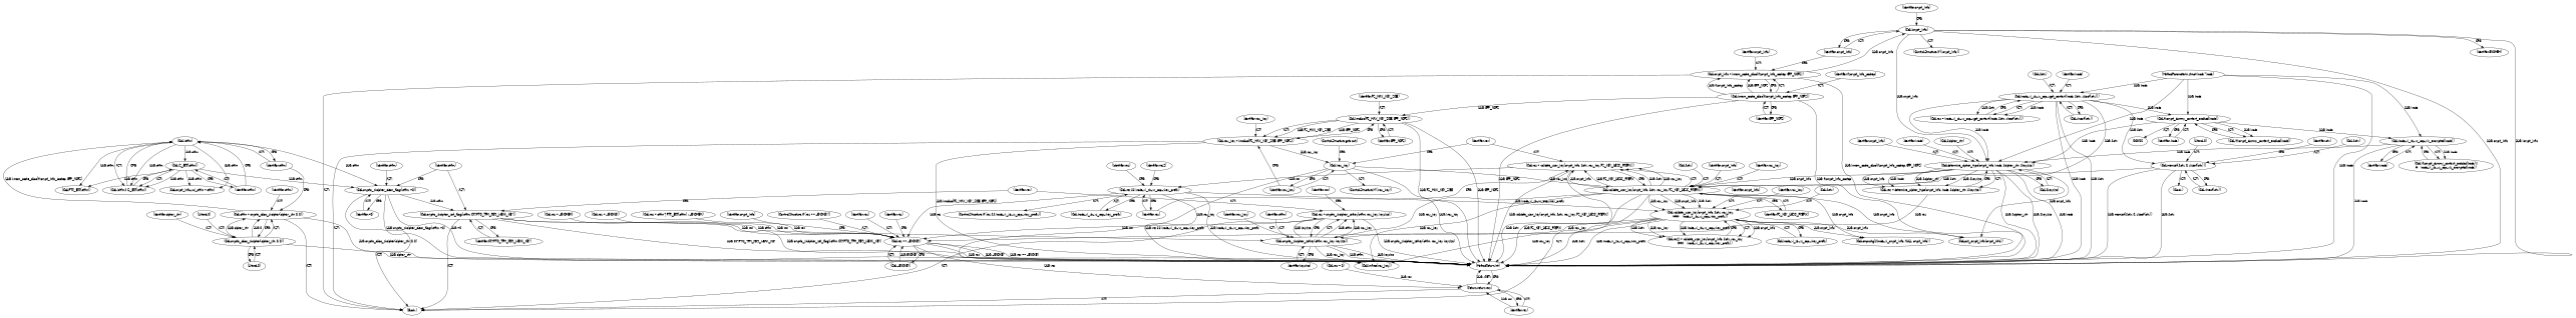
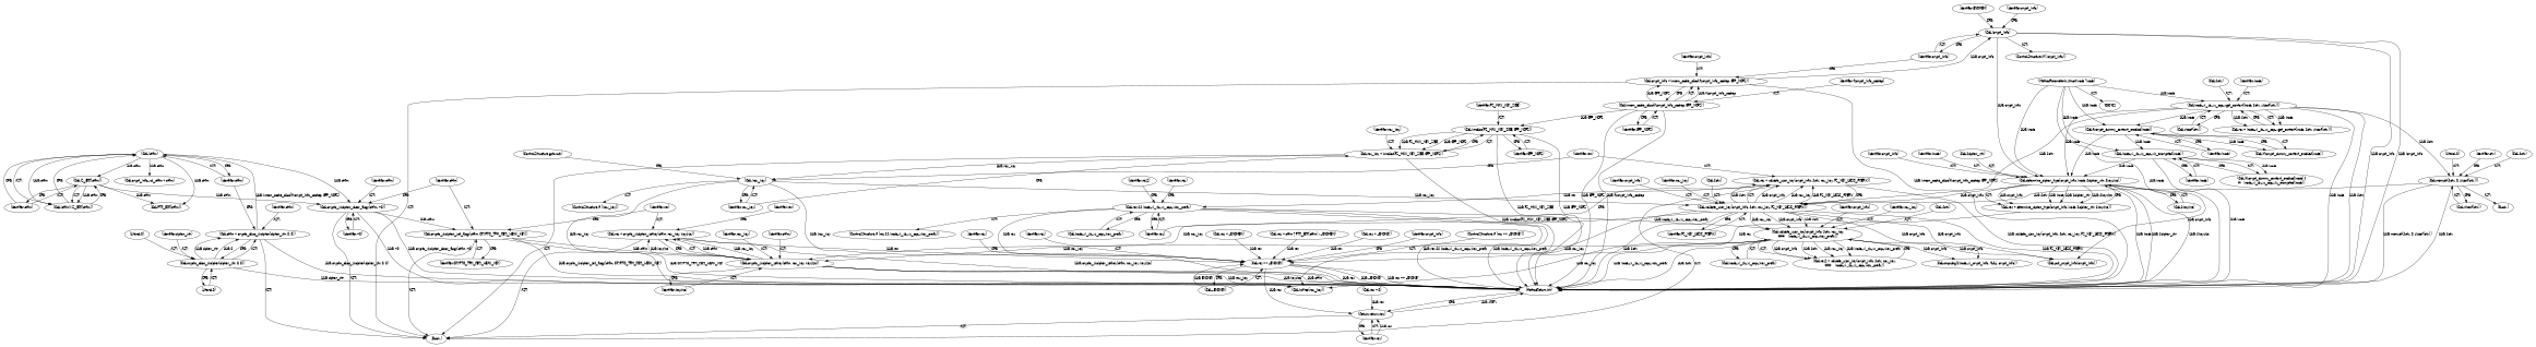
  digraph {
    fontname="Patrick Hand"
    node [fontname="Patrick Hand"]
    edge [fontname="Patrick Hand"]
    n1 [label="(Call,res = crypto_skcipher_setkey(ctfm, raw_key, keysize))"]
    n2 [label="(Call,crypto_skcipher_setkey(ctfm, raw_key, keysize))"]
    n3 [label="(Call,res == -ENOKEY)"]
    n4 [label="(Block,)"]
    n5 [label="(MethodReturn,int)"]
    n6 [label="(Call,kzfree(raw_key))"]
    n7 [label="(Identifier,keysize)"]
    n8 [label="(Return,return res;)"]
    n9 [label="(Call,-ENOKEY)"]
    n10 [label="(Call,crypto_skcipher_set_flags(ctfm, CRYPTO_TFM_REQ_WEAK_KEY))"]
    n11 [label="(Identifier,CRYPTO_TFM_REQ_WEAK_KEY)"]
    n12 [label="(Call,crypto_skcipher_clear_flags(ctfm, ~0))"]
    n13 [label="(Identifier,~0)"]
    n14 [label="(Call,!ctfm)"]
    n15 [label="(Call,IS_ERR(ctfm))"]
    n16 [label="(Call,PTR_ERR(ctfm))"]
    n17 [label="(Call,!ctfm || IS_ERR(ctfm))"]
    n18 [label="(Call,crypt_info->ci_ctfm = ctfm)"]
    n19 [label="(Identifier,ctfm)"]
    n20 [label="(Identifier,ctfm)"]
    n21 [label="(Call,ctfm = crypto_alloc_skcipher(cipher_str, 0, 0))"]
    n22 [label="(Call,crypto_alloc_skcipher(cipher_str, 0, 0))"]
    n23 [label="(Literal,0)"]
    n24 [label="(Call,validate_user_key(crypt_info, &ctx, raw_key, FS_KEY_DESC_PREFIX))"]
    n25 [label="(Call,validate_user_key(crypt_info, &ctx, raw_key,\n\t\t\t\t\t     inode->i_sb->s_cop->key_prefix))"]
    n26 [label="(Call,res = validate_user_key(crypt_info, &ctx, raw_key, FS_KEY_DESC_PREFIX))"]
    n27 [label="(Call,put_crypt_info(crypt_info))"]
    n28 [label="(Call,cmpxchg(&inode->i_crypt_info, NULL, crypt_info))"]
    n29 [label="(Identifier,FS_KEY_DESC_PREFIX)"]
    n30 [label="(Call,res2 = validate_user_key(crypt_info, &ctx, raw_key,\n\t\t\t\t\t     inode->i_sb->s_cop->key_prefix))"]
    n31 [label="(Call,inode->i_sb->s_cop->key_prefix)"]
    n32 [label="(Call,res && inode->i_sb->s_cop->key_prefix)"]
    n33 [label="(Call,determine_cipher_type(crypt_info, inode, &cipher_str, &keysize))"]
    n34 [label="(Call,res = determine_cipher_type(crypt_info, inode, &cipher_str, &keysize))"]
    n35 [label="(Call,&keysize)"]
    n36 [label="(Call,!crypt_info)"]
    n37 [label="(ControlStructure,if (!crypt_info))"]
    n38 [label="(Identifier,crypt_info)"]
    n39 [label="(Call,crypt_info = kmem_cache_alloc(fscrypt_info_cachep, GFP_NOFS))"]
    n40 [label="(Call,kmem_cache_alloc(fscrypt_info_cachep, GFP_NOFS))"]
    n41 [label="(Call,kmalloc(FS_MAX_KEY_SIZE, GFP_NOFS))"]
    n42 [label="(Identifier,GFP_NOFS)"]
    n43 [label="(Call,raw_key = kmalloc(FS_MAX_KEY_SIZE, GFP_NOFS))"]
    n44 [label="(Identifier,GFP_NOFS)"]
    n45 [label="(Call,fscrypt_dummy_context_enabled(inode))"]
    n46 [label="(Call,inode->i_sb->s_cop->is_encrypted(inode))"]
    n47 [label="(Call,!fscrypt_dummy_context_enabled(inode))"]
    n48 [label="(Identifier,inode)"]
    n49 [label="(Identifier,inode)"]
    n50 [label="(Call,!fscrypt_dummy_context_enabled(inode) ||\n\t\t    inode->i_sb->s_cop->is_encrypted(inode))"]
    n51 [label="(Call,inode->i_sb->s_cop->get_context(inode, &ctx, sizeof(ctx)))"]
    n52 [label="(Call,memset(&ctx, 0, sizeof(ctx)))"]
    n53 [label="(Call,sizeof(ctx))"]
    n54 [label="(Call,res = inode->i_sb->s_cop->get_context(inode, &ctx, sizeof(ctx)))"]
    n55 [label="(Call,sizeof(ctx))"]
    n56 [label="(Block,)"]
    n57 [label="(MethodParameterIn,struct inode *inode)"]
    1000102
    n59 [label="(Call,!raw_key)"]
    n60 [label="(Identifier,raw_key)"]
    n61 [label="(ControlStructure,if (!raw_key))"]
    n62 [label="(ControlStructure,if (res && inode->i_sb->s_cop->key_prefix))"]
    n63 [label="(Call,inode->i_sb->s_cop->key_prefix)"]
    n64 [label="(Identifier,res)"]
    n65 [label="(Identifier,res)"]
    n66 [label="(ControlStructure,if (res == -ENOKEY))"]
    n67 [label="(ControlStructure,goto out;)"]
    n68 [label="(Identifier,raw_key)"]
    n69 [label="(Identifier,crypt_info)"]
    n70 [label="(Identifier,ctx)"]
    n71 [label="(Identifier,inode)"]
    n72 [label="(Identifier,res)"]
    n73 [label="(Identifier,inode)"]
    n74 [label="(Identifier,res2)"]
    n75 [label="(Call,&cipher_str)"]
    n76 [label="(Identifier,ctfm)"]
    n77 [label="(Identifier,ctfm)"]
    n78 [label="(Identifier,crypt_info)"]
    n79 [label="(Identifier,res)"]
    n80 [label="(Call,res = -ENOMEM)"]
    n81 [label="(Identifier,crypt_info)"]
    n82 [label="(Identifier,res)"]
    n83 [label="(Identifier,raw_key)"]
    n84 [label="(Identifier,ENOMEM)"]
    n85 [label="(Identifier,cipher_str)"]
    n86 [label="(Call,res = ctfm ? PTR_ERR(ctfm) : -ENOMEM)"]
    n87 [label="(Identifier,crypt_info)"]
    n88 [label="(Identifier,raw_key)"]
    n89 [label="(Literal,0)"]
    n90 [label="(Call,&ctx)"]
    n91 [label="(Call,&ctx)"]
    n92 [label="(Identifier,res)"]
    n93 [label="(Identifier,res)"]
    n94 [label="(Call,res = -ENOKEY)"]
    n95 [label="(Identifier,crypt_info)"]
    n96 [label="(Identifier,crypt_info)"]
    n97 [label="(Identifier,raw_key)"]
    n98 [label="(Identifier,ctfm)"]
    n99 [label="(Identifier,FS_MAX_KEY_SIZE)"]
    n100 [label="(Call,&ctx)"]
    n101 [label="(Identifier,fscrypt_info_cachep)"]
    n102 [label="(Call,&ctx)"]
    n103 [label="(Identifier,ctfm)"]
    n104 [label="(Call,res = 0)"]
    n105 [label="(Identifier,res)"]
    n106 [label="(Literal,0)"]
    n1 -> n2 [label="CFG: "]
    n1 -> n3 [label="DDG: res"]
    n1 -> n4 [label="AST: "]
    n1 -> n5 [label="DDG: crypto_skcipher_setkey(ctfm, raw_key, keysize)"]
    n2 -> n1 [label="AST: "]
    n2 -> n1 [label="DDG: ctfm"]
    n2 -> n1 [label="DDG: raw_key"]
    n2 -> n1 [label="DDG: keysize"]
    n2 -> n5 [label="DDG: keysize"]
    n2 -> n5 [label="DDG: ctfm"]
    n2 -> n6 [label="DDG: raw_key"]
    n2 -> n7 [label="CFG: "]
    n3 -> n5 [label="DDG: res"]
    n3 -> n5 [label="DDG: -ENOKEY"]
    n3 -> n5 [label="DDG: res == -ENOKEY"]
    n3 -> n8 [label="DDG: res"]
    n3 -> n9 [label="CFG: "]
    n5 -> n8 [label="CFG: "]
    n7 -> n2 [label="AST: "]
    n8 -> n4 [label="AST: "]
    n8 -> n5 [label="DDG: <RET>"]
    n8 -> n65 [label="CFG: "]
    n9 -> n3 [label="AST: "]
    n9 -> n3 [label="DDG: ENOKEY"]
    n10 -> n2 [label="DDG: ctfm"]
    n10 -> n4 [label="AST: "]
    n10 -> n5 [label="DDG: crypto_skcipher_set_flags(ctfm, CRYPTO_TFM_REQ_WEAK_KEY)"]
    n10 -> n5 [label="DDG: CRYPTO_TFM_REQ_WEAK_KEY"]
    n10 -> n11 [label="CFG: "]
    n11 -> n10 [label="AST: "]
    n12 -> n4 [label="AST: "]
    n12 -> n5 [label="DDG: crypto_skcipher_clear_flags(ctfm, ~0)"]
    n12 -> n5 [label="DDG: ~0"]
    n12 -> n10 [label="DDG: ctfm"]
    n12 -> n13 [label="CFG: "]
    n13 -> n12 [label="AST: "]
    n14 -> n12 [label="DDG: ctfm"]
    n14 -> n15 [label="DDG: ctfm"]
    n14 -> n16 [label="DDG: ctfm"]
    n14 -> n17 [label="AST: "]
    n14 -> n17 [label="DDG: ctfm"]
    n14 -> n18 [label="DDG: ctfm"]
    n14 -> n19 [label="CFG: "]
    n15 -> n12 [label="DDG: ctfm"]
    n15 -> n16 [label="DDG: ctfm"]
    n15 -> n17 [label="AST: "]
    n15 -> n17 [label="DDG: ctfm"]
-   n15 -> n18 [label="DDG: ctfm"]
    n15 -> n20 [label="CFG: "]
    n17 -> n14 [label="CFG: "]
    n17 -> n15 [label="CFG: "]
    n19 -> n14 [label="AST: "]
    n19 -> n21 [label="CFG: "]
    n20 -> n14 [label="CFG: "]
    n20 -> n15 [label="AST: "]
    n21 -> n4 [label="AST: "]
    n21 -> n5 [label="DDG: crypto_alloc_skcipher(cipher_str, 0, 0)"]
    n21 -> n14 [label="DDG: kmem_cache_alloc(fscrypt_info_cachep, GFP_NOFS)"]
    n21 -> n22 [label="CFG: "]
    n22 -> n5 [label="DDG: cipher_str"]
    n22 -> n21 [label="AST: "]
    n22 -> n21 [label="DDG: cipher_str"]
    n22 -> n21 [label="DDG: 0"]
    n22 -> n23 [label="CFG: "]
    n23 -> n22 [label="AST: "]
    n24 -> n2 [label="DDG: raw_key"]
    n24 -> n5 [label="DDG: FS_KEY_DESC_PREFIX"]
    n24 -> n5 [label="DDG: &ctx"]
    n24 -> n6 [label="DDG: raw_key"]
    n24 -> n25 [label="DDG: crypt_info"]
    n24 -> n25 [label="DDG: &ctx"]
    n24 -> n25 [label="DDG: raw_key"]
    n24 -> n26 [label="AST: "]
    n24 -> n26 [label="DDG: crypt_info"]
    n24 -> n26 [label="DDG: &ctx"]
    n24 -> n26 [label="DDG: raw_key"]
    n24 -> n26 [label="DDG: FS_KEY_DESC_PREFIX"]
    n24 -> n27 [label="DDG: crypt_info"]
    n24 -> n28 [label="DDG: crypt_info"]
    n24 -> n29 [label="CFG: "]
    n25 -> n2 [label="DDG: raw_key"]
    n25 -> n5 [label="DDG: inode->i_sb->s_cop->key_prefix"]
    n25 -> n5 [label="DDG: &ctx"]
    n25 -> n6 [label="DDG: raw_key"]
    n25 -> n27 [label="DDG: crypt_info"]
    n25 -> n28 [label="DDG: crypt_info"]
    n25 -> n30 [label="AST: "]
    n25 -> n30 [label="DDG: crypt_info"]
    n25 -> n30 [label="DDG: &ctx"]
    n25 -> n30 [label="DDG: raw_key"]
    n25 -> n30 [label="DDG: inode->i_sb->s_cop->key_prefix"]
    n25 -> n31 [label="CFG: "]
    n26 -> n4 [label="AST: "]
    n26 -> n5 [label="DDG: validate_user_key(crypt_info, &ctx, raw_key, FS_KEY_DESC_PREFIX)"]
    n26 -> n24 [label="CFG: "]
    n26 -> n32 [label="DDG: res"]
    n29 -> n24 [label="AST: "]
    n30 -> n25 [label="CFG: "]
    n31 -> n25 [label="AST: "]
    n32 -> n3 [label="DDG: res"]
    n32 -> n5 [label="DDG: res && inode->i_sb->s_cop->key_prefix"]
    n32 -> n5 [label="DDG: inode->i_sb->s_cop->key_prefix"]
    n32 -> n25 [label="DDG: inode->i_sb->s_cop->key_prefix"]
    n32 -> n62 [label="AST: "]
    n32 -> n63 [label="CFG: "]
    n32 -> n64 [label="CFG: "]
    n33 -> n5 [label="DDG: inode"]
    n33 -> n5 [label="DDG: &cipher_str"]
    n33 -> n5 [label="DDG: &keysize"]
    n33 -> n24 [label="DDG: crypt_info"]
    n33 -> n27 [label="DDG: crypt_info"]
    n33 -> n34 [label="AST: "]
    n33 -> n34 [label="DDG: crypt_info"]
    n33 -> n34 [label="DDG: inode"]
    n33 -> n34 [label="DDG: &cipher_str"]
    n33 -> n34 [label="DDG: &keysize"]
    n33 -> n35 [label="CFG: "]
    n34 -> n3 [label="DDG: res"]
    n34 -> n33 [label="CFG: "]
    n35 -> n33 [label="AST: "]
    n36 -> n5 [label="DDG: crypt_info"]
    n36 -> n5 [label="DDG: !crypt_info"]
    n36 -> n33 [label="DDG: crypt_info"]
    n36 -> n37 [label="AST: "]
    n36 -> n38 [label="CFG: "]
    n38 -> n36 [label="AST: "]
    n38 -> n39 [label="CFG: "]
    n39 -> n4 [label="AST: "]
    n39 -> n5 [label="DDG: kmem_cache_alloc(fscrypt_info_cachep, GFP_NOFS)"]
    n39 -> n36 [label="DDG: crypt_info"]
    n39 -> n40 [label="CFG: "]
    n40 -> n5 [label="DDG: fscrypt_info_cachep"]
    n40 -> n5 [label="DDG: GFP_NOFS"]
    n40 -> n39 [label="AST: "]
    n40 -> n39 [label="DDG: fscrypt_info_cachep"]
    n40 -> n39 [label="DDG: GFP_NOFS"]
    n40 -> n41 [label="DDG: GFP_NOFS"]
    n40 -> n42 [label="CFG: "]
    n41 -> n5 [label="DDG: FS_MAX_KEY_SIZE"]
    n41 -> n5 [label="DDG: GFP_NOFS"]
    n41 -> n43 [label="AST: "]
    n41 -> n43 [label="DDG: FS_MAX_KEY_SIZE"]
    n41 -> n43 [label="DDG: GFP_NOFS"]
    n41 -> n44 [label="CFG: "]
    n42 -> n40 [label="AST: "]
    n43 -> n4 [label="AST: "]
    n43 -> n5 [label="DDG: kmalloc(FS_MAX_KEY_SIZE, GFP_NOFS)"]
    n43 -> n41 [label="CFG: "]
    n43 -> n59 [label="DDG: raw_key"]
    n44 -> n41 [label="AST: "]
    n45 -> n33 [label="DDG: inode"]
    n45 -> n46 [label="DDG: inode"]
    n45 -> n47 [label="AST: "]
    n45 -> n47 [label="DDG: inode"]
    n45 -> n48 [label="CFG: "]
    n46 -> n5 [label="DDG: inode"]
    n46 -> n33 [label="DDG: inode"]
    n46 -> n49 [label="CFG: "]
    n46 -> n50 [label="AST: "]
    n46 -> n50 [label="DDG: inode"]
    n47 -> n45 [label="CFG: "]
    n48 -> n45 [label="AST: "]
    n49 -> n46 [label="AST: "]
    n50 -> n46 [label="CFG: "]
    n51 -> n5 [label="DDG: &ctx"]
    n51 -> n5 [label="DDG: inode"]
    n51 -> n24 [label="DDG: &ctx"]
    n51 -> n33 [label="DDG: inode"]
    n51 -> n45 [label="DDG: inode"]
    n51 -> n52 [label="DDG: &ctx"]
    n51 -> n53 [label="CFG: "]
    n51 -> n54 [label="AST: "]
    n51 -> n54 [label="DDG: inode"]
    n51 -> n54 [label="DDG: &ctx"]
    n52 -> n5 [label="DDG: memset(&ctx, 0, sizeof(ctx))"]
    n52 -> n5 [label="DDG: &ctx"]
    n52 -> n24 [label="DDG: &ctx"]
    n52 -> n55 [label="CFG: "]
    n52 -> n56 [label="AST: "]
    n53 -> n51 [label="AST: "]
    n54 -> n51 [label="CFG: "]
    n55 -> n52 [label="AST: "]
    n57 -> n5 [label="DDG: inode"]
    n57 -> n33 [label="DDG: inode"]
    n57 -> n45 [label="DDG: inode"]
    n57 -> n46 [label="DDG: inode"]
    n57 -> n51 [label="DDG: inode"]
-   n45 -> 1000102 [label="AST: "]
+   n57 -> 1000102 [label="AST: "]
    n59 -> n5 [label="DDG: !raw_key"]
    n59 -> n6 [label="DDG: raw_key"]
    n59 -> n24 [label="DDG: raw_key"]
    n59 -> n60 [label="CFG: "]
    n59 -> n61 [label="AST: "]
    n60 -> n43 [label="CFG: "]
    n60 -> n59 [label="AST: "]
    n63 -> n32 [label="AST: "]
    n64 -> n26 [label="CFG: "]
    n64 -> n32 [label="AST: "]
    n65 -> n8 [label="AST: "]
    n65 -> n8 [label="DDG: res"]
    n66 -> n3 [label="AST: "]
    n67 -> n59 [label="CFG: "]
    n68 -> n2 [label="AST: "]
    n69 -> n24 [label="AST: "]
    n70 -> n52 [label="CFG: "]
    n71 -> n51 [label="AST: "]
    n72 -> n3 [label="CFG: "]
    n73 -> n33 [label="AST: "]
    n74 -> n32 [label="CFG: "]
    n75 -> n33 [label="AST: "]
    n76 -> n2 [label="AST: "]
    n77 -> n21 [label="AST: "]
    n78 -> n25 [label="AST: "]
    n79 -> n32 [label="CFG: "]
    n80 -> n3 [label="DDG: res"]
    n81 -> n33 [label="AST: "]
    n82 -> n26 [label="AST: "]
    n82 -> n59 [label="CFG: "]
    n83 -> n24 [label="AST: "]
-   n36 -> n84 [label="CFG: "]
+   n84 -> n36 [label="CFG: "]
    n85 -> n22 [label="AST: "]
    n86 -> n3 [label="DDG: res"]
    n87 -> n36 [label="CFG: "]
    n88 -> n25 [label="AST: "]
    n89 -> n22 [label="AST: "]
    n90 -> n52 [label="AST: "]
    n91 -> n51 [label="AST: "]
    n92 -> n1 [label="AST: "]
    n92 -> n10 [label="CFG: "]
    n93 -> n3 [label="AST: "]
    n94 -> n3 [label="DDG: res"]
    n95 -> n3 [label="CFG: "]
    n96 -> n39 [label="AST: "]
    n97 -> n43 [label="AST: "]
    n98 -> n10 [label="AST: "]
    n98 -> n12 [label="CFG: "]
    n99 -> n41 [label="AST: "]
    n100 -> n25 [label="AST: "]
    n101 -> n40 [label="AST: "]
    n102 -> n24 [label="AST: "]
    n103 -> n12 [label="AST: "]
    n104 -> n8 [label="DDG: res"]
    n105 -> n1 [label="CFG: "]
    n106 -> n52 [label="AST: "]
  }
